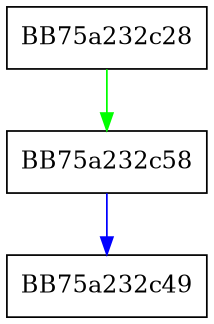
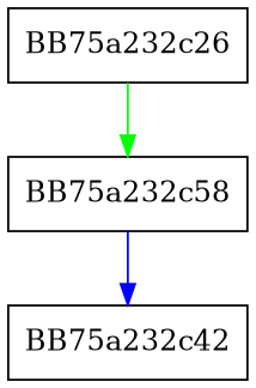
  digraph {
    splines=ortho
    node [shape=box]
-   BB75a232c28
+   BB75a232c28 [label=BB75a232c26]
    BB75a232c58
-   BB75a232c42 [label=BB75a232c49]
+   BB75a232c42
    BB75a232c28 -> BB75a232c58 [color=green]
    BB75a232c58 -> BB75a232c42 [color=blue]
  }
